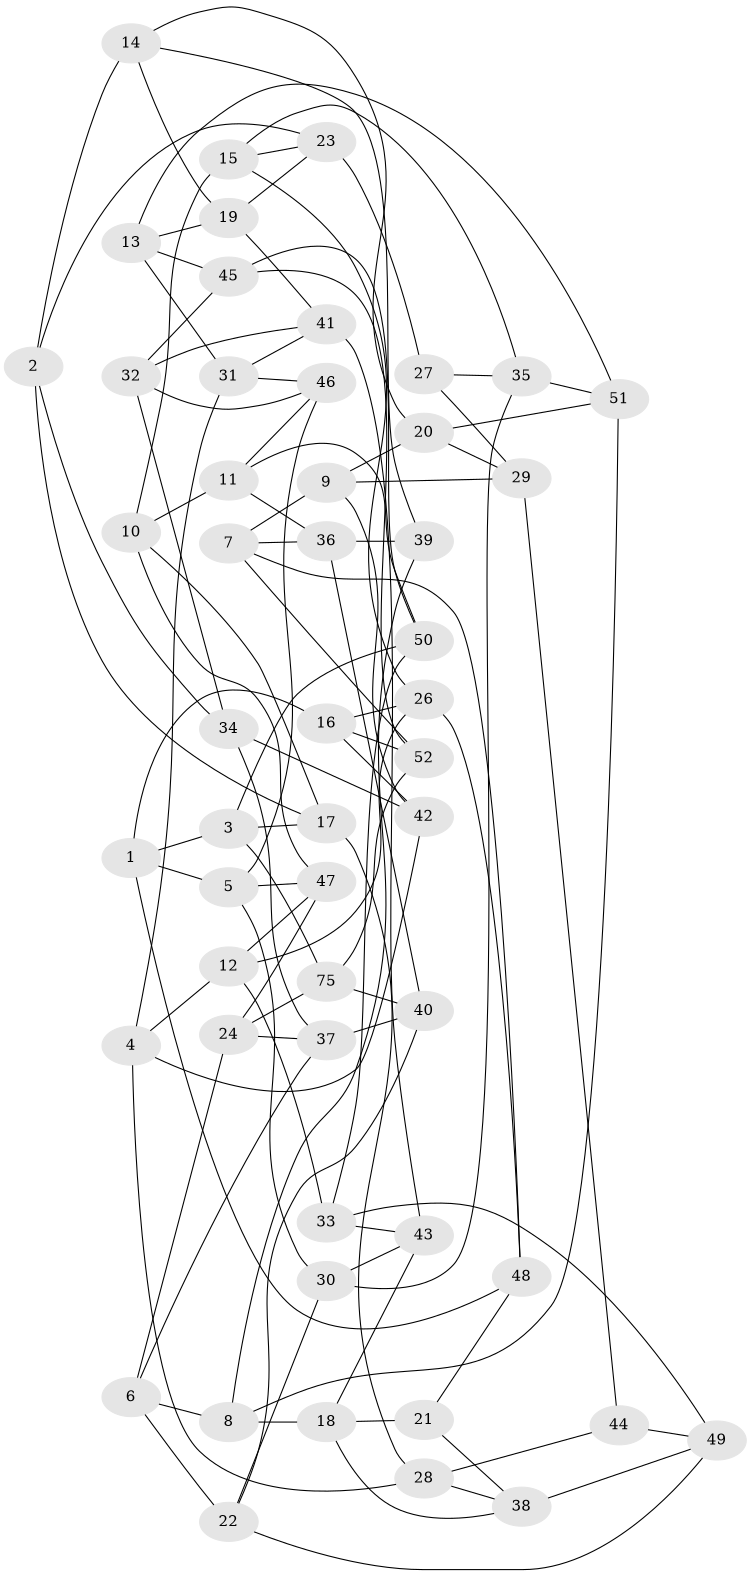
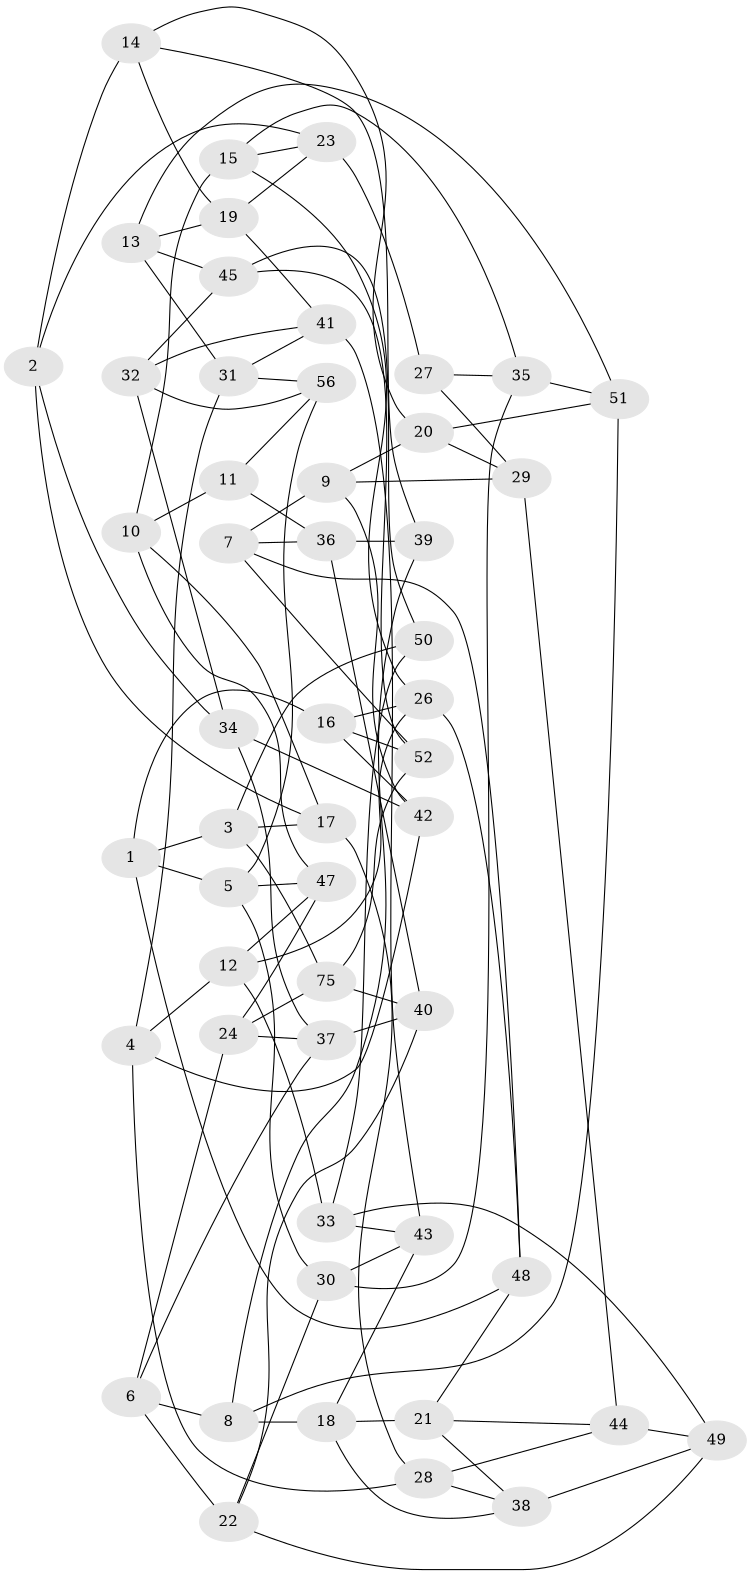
  graph {
    rankdir=LR
    node [color=gray90 style=filled]
    1
    3
    5
    16
    48
    17
    n7 [label=75]
    50
    30
-   46
+   46 [label=56]
    47
    42
    52
    26
    2
    14
    23
    34
    39
    20
    19
    28
    27
    37
    40
    4
    12
    31
    33
    38
    44
    41
    35
    43
    6
    8
    22
    24
    18
    51
    49
    7
    9
    36
    29
    21
    10
    11
    15
    13
    45
    32
    1 -- 3
    1 -- 5
    1 -- 16
    1 -- 48
    3 -- 17
    3 -- n7
    3 -- 50
    5 -- 30
    5 -- 46
    5 -- 47
    16 -- 42
    16 -- 52
    16 -- 26
    17 -- 28
    n7 -- 52
    n7 -- 40
    30 -- 35
    30 -- 43
    26 -- 48
    2 -- 17
    2 -- 14
    2 -- 23
    2 -- 34
    14 -- 39
    14 -- 20
    14 -- 19
    23 -- 27
    34 -- 42
    34 -- 37
    20 -- 51
    20 -- 29
    19 -- 23
    19 -- 41
    28 -- 38
    28 -- 44
    27 -- 35
    27 -- 29
    37 -- 40
    4 -- 42
    4 -- 28
    4 -- 12
    4 -- 31
    12 -- 47
    12 -- 26
    12 -- 33
    31 -- 46
    31 -- 41
    33 -- 50
    33 -- 43
    33 -- 49
    38 -- 49
    44 -- 49
    41 -- 43
    35 -- 51
    6 -- 37
    6 -- 8
    6 -- 22
    6 -- 24
    8 -- 39
    8 -- 18
    8 -- 51
    22 -- 30
    22 -- 40
    22 -- 49
    24 -- n7
    24 -- 47
    24 -- 37
    18 -- 38
    18 -- 43
    18 -- 21
    7 -- 48
    7 -- 52
    7 -- 9
    7 -- 36
    9 -- 42
    9 -- 20
    9 -- 29
    36 -- 39
    36 -- 40
    29 -- 44
    21 -- 48
    21 -- 38
+   21 -- 44
    10 -- 17
    10 -- 47
    10 -- 11
    10 -- 15
-   11 -- 50
    11 -- 46
    11 -- 36
    15 -- 26
    15 -- 23
    15 -- 35
    13 -- 19
    13 -- 31
    13 -- 51
    13 -- 45
    45 -- 50
    45 -- 52
    32 -- 46
    32 -- 34
    32 -- 41
    32 -- 45
  }
